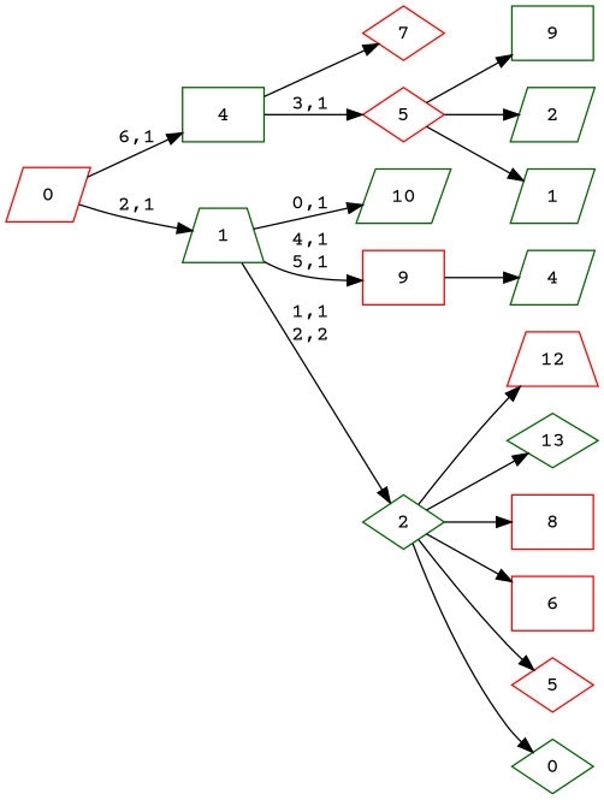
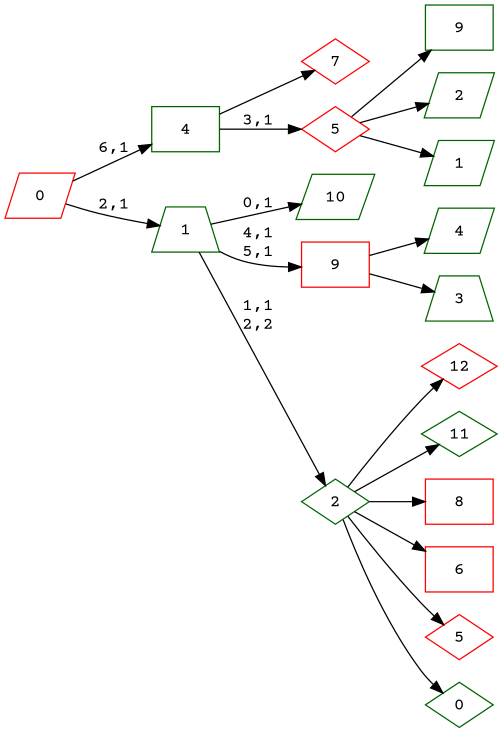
  digraph {
    fontname="Courier Prime"
    rankdir=LR
    node [color=darkgreen fontname="Courier Prime" shape=diamond]
    edge [fontname="Courier Prime"]
-   n1 [color=red label=12 shape=trapezium]
-   n2 [label=13]
+   n1 [color=red label=12]
+   n2 [label=11]
    n3 [label=10 shape=parallelogram]
    n4 [label=9 shape=box]
    n5 [color=red label=8 shape=box]
    n6 [color=red label=7]
    n7 [color=red label=6 shape=box]
    n8 [color=red label=5]
    n9 [label=4 shape=parallelogram]
+   n10 [label=3 shape=trapezium]
    9 [color=red shape=box]
    n12 [label=2 shape=parallelogram]
    n13 [label=1 shape=parallelogram]
    5 [color=red]
    4 [shape=box]
    n16 [label=0]
    2
    1 [shape=trapezium]
    0 [color=red shape=parallelogram]
    9 -> n9
+   9 -> n10
    5 -> n4
    5 -> n12
    5 -> n13
    4 -> n6
    4 -> 5 [label="3,1"]
    2 -> n1
    2 -> n2
    2 -> n5
    2 -> n7
    2 -> n8
    2 -> n16
    1 -> n3 [label="0,1"]
    1 -> 9 [label="4,1\n5,1"]
    1 -> 2 [label="1,1\n2,2"]
    0 -> 4 [label="6,1"]
    0 -> 1 [label="2,1"]
  }
